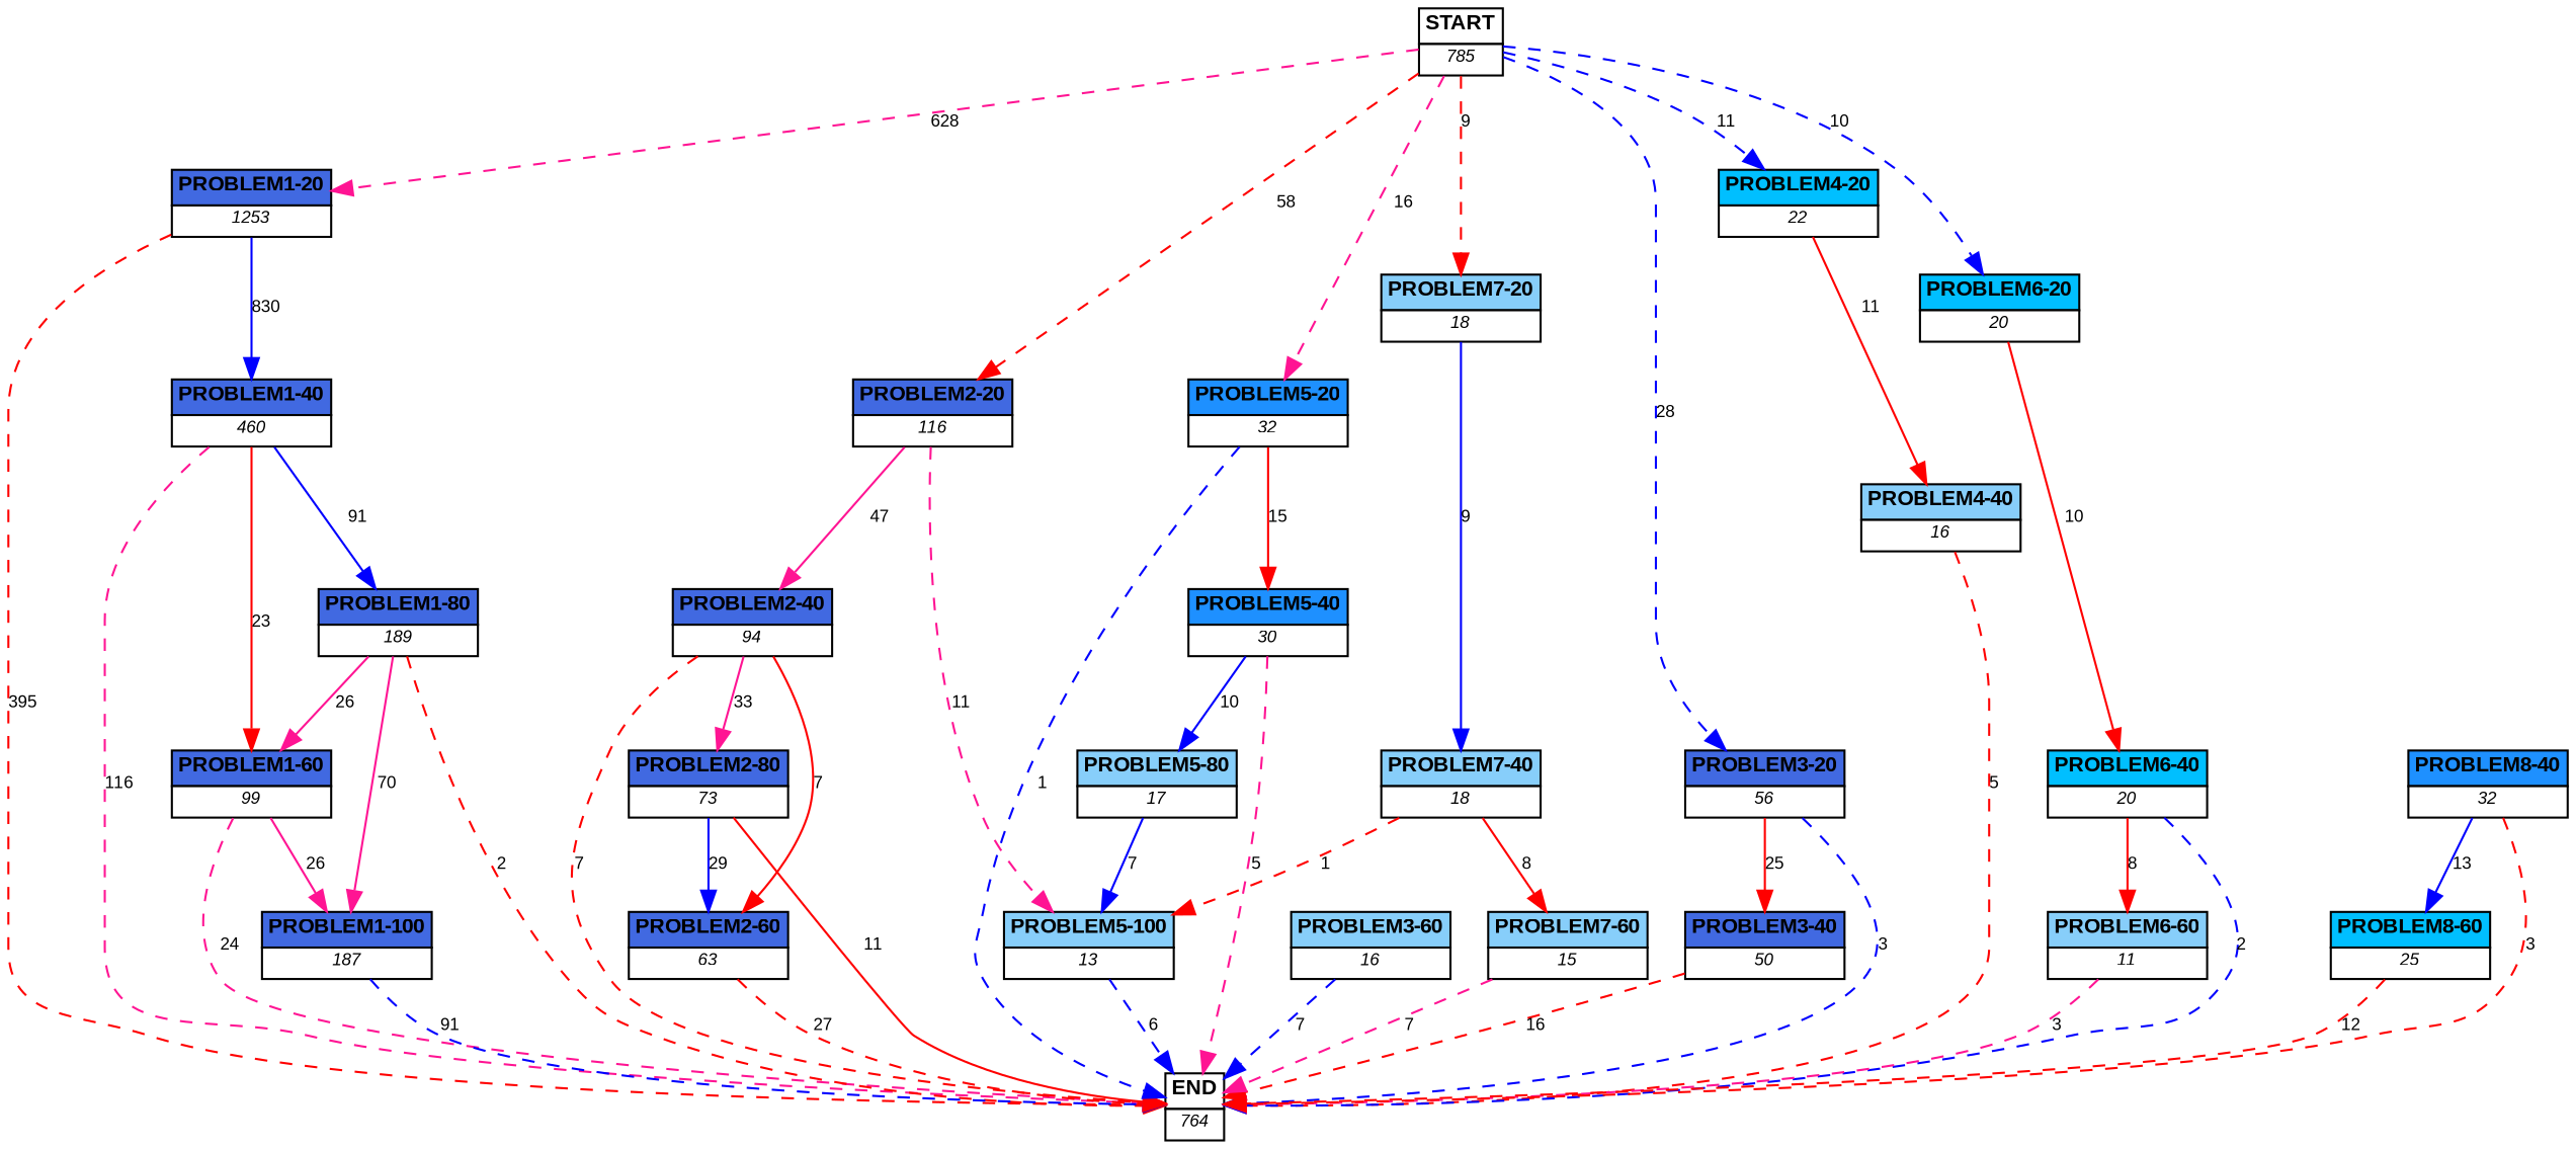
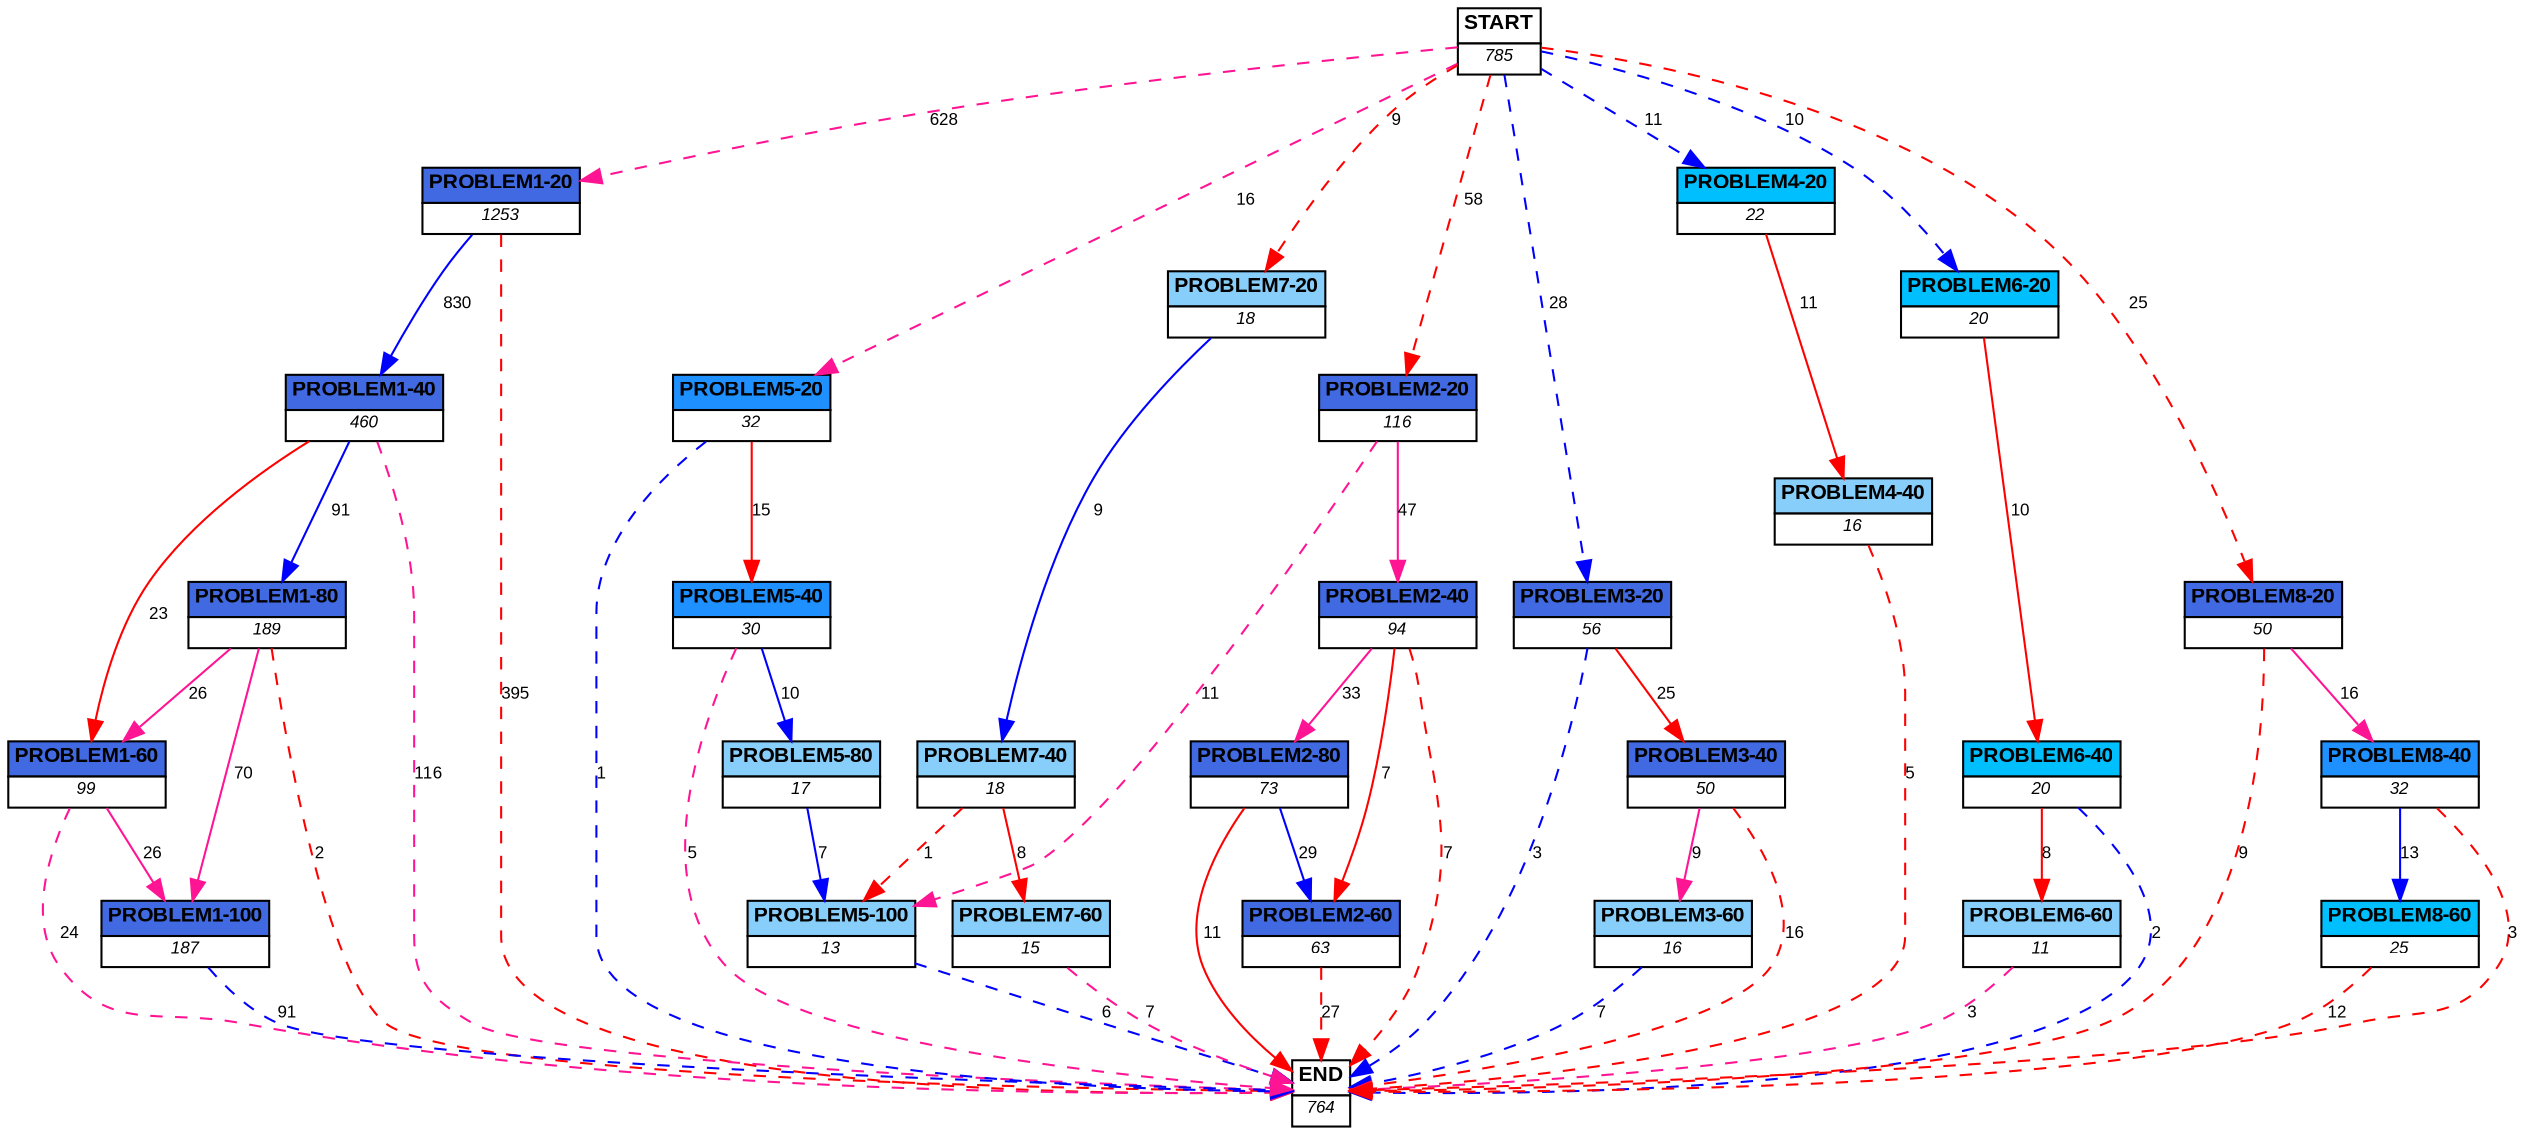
  digraph {
    node [shape=plain]
    edge [color=red fontname=Arial fontsize=8 labelfloat=false style=dashed]
    n1 [label=<<table border="0" cellborder="1" cellspacing="0"><tr><td bgcolor="royalblue"><FONT face="Arial" POINT-SIZE="10"><b>PROBLEM1-20</b></FONT></td></tr><tr><td bgcolor="white"><FONT face="Arial" POINT-SIZE="8"><i>1253</i></FONT></td></tr></table>>]
    n2 [label=<<table border="0" cellborder="1" cellspacing="0"><tr><td bgcolor="royalblue"><FONT face="Arial" POINT-SIZE="10"><b>PROBLEM1-40</b></FONT></td></tr><tr><td bgcolor="white"><FONT face="Arial" POINT-SIZE="8"><i>460</i></FONT></td></tr></table>>]
    n3 [label=<<table border="0" cellborder="1" cellspacing="0"><tr><td bgcolor="white"><FONT face="Arial" POINT-SIZE="10"><b>END</b></FONT></td></tr><tr><td bgcolor="white"><FONT face="Arial" POINT-SIZE="8"><i>764</i></FONT></td></tr></table>>]
    n4 [label=<<table border="0" cellborder="1" cellspacing="0"><tr><td bgcolor="royalblue"><FONT face="Arial" POINT-SIZE="10"><b>PROBLEM1-60</b></FONT></td></tr><tr><td bgcolor="white"><FONT face="Arial" POINT-SIZE="8"><i>99</i></FONT></td></tr></table>>]
    n5 [label=<<table border="0" cellborder="1" cellspacing="0"><tr><td bgcolor="royalblue"><FONT face="Arial" POINT-SIZE="10"><b>PROBLEM1-80</b></FONT></td></tr><tr><td bgcolor="white"><FONT face="Arial" POINT-SIZE="8"><i>189</i></FONT></td></tr></table>>]
    n6 [label=<<table border="0" cellborder="1" cellspacing="0"><tr><td bgcolor="royalblue"><FONT face="Arial" POINT-SIZE="10"><b>PROBLEM1-100</b></FONT></td></tr><tr><td bgcolor="white"><FONT face="Arial" POINT-SIZE="8"><i>187</i></FONT></td></tr></table>>]
    n7 [label=<<table border="0" cellborder="1" cellspacing="0"><tr><td bgcolor="royalblue"><FONT face="Arial" POINT-SIZE="10"><b>PROBLEM2-20</b></FONT></td></tr><tr><td bgcolor="white"><FONT face="Arial" POINT-SIZE="8"><i>116</i></FONT></td></tr></table>>]
    n8 [label=<<table border="0" cellborder="1" cellspacing="0"><tr><td bgcolor="royalblue"><FONT face="Arial" POINT-SIZE="10"><b>PROBLEM2-40</b></FONT></td></tr><tr><td bgcolor="white"><FONT face="Arial" POINT-SIZE="8"><i>94</i></FONT></td></tr></table>>]
    n9 [label=<<table border="0" cellborder="1" cellspacing="0"><tr><td bgcolor="lightskyblue"><FONT face="Arial" POINT-SIZE="10"><b>PROBLEM5-100</b></FONT></td></tr><tr><td bgcolor="white"><FONT face="Arial" POINT-SIZE="8"><i>13</i></FONT></td></tr></table>>]
    n10 [label=<<table border="0" cellborder="1" cellspacing="0"><tr><td bgcolor="royalblue"><FONT face="Arial" POINT-SIZE="10"><b>PROBLEM2-80</b></FONT></td></tr><tr><td bgcolor="white"><FONT face="Arial" POINT-SIZE="8"><i>73</i></FONT></td></tr></table>>]
    n11 [label=<<table border="0" cellborder="1" cellspacing="0"><tr><td bgcolor="royalblue"><FONT face="Arial" POINT-SIZE="10"><b>PROBLEM2-60</b></FONT></td></tr><tr><td bgcolor="white"><FONT face="Arial" POINT-SIZE="8"><i>63</i></FONT></td></tr></table>>]
    n12 [label=<<table border="0" cellborder="1" cellspacing="0"><tr><td bgcolor="royalblue"><FONT face="Arial" POINT-SIZE="10"><b>PROBLEM3-20</b></FONT></td></tr><tr><td bgcolor="white"><FONT face="Arial" POINT-SIZE="8"><i>56</i></FONT></td></tr></table>>]
    n13 [label=<<table border="0" cellborder="1" cellspacing="0"><tr><td bgcolor="royalblue"><FONT face="Arial" POINT-SIZE="10"><b>PROBLEM3-40</b></FONT></td></tr><tr><td bgcolor="white"><FONT face="Arial" POINT-SIZE="8"><i>50</i></FONT></td></tr></table>>]
    n14 [label=<<table border="0" cellborder="1" cellspacing="0"><tr><td bgcolor="lightskyblue"><FONT face="Arial" POINT-SIZE="10"><b>PROBLEM3-60</b></FONT></td></tr><tr><td bgcolor="white"><FONT face="Arial" POINT-SIZE="8"><i>16</i></FONT></td></tr></table>>]
    n15 [label=<<table border="0" cellborder="1" cellspacing="0"><tr><td bgcolor="deepskyblue"><FONT face="Arial" POINT-SIZE="10"><b>PROBLEM4-20</b></FONT></td></tr><tr><td bgcolor="white"><FONT face="Arial" POINT-SIZE="8"><i>22</i></FONT></td></tr></table>>]
    n16 [label=<<table border="0" cellborder="1" cellspacing="0"><tr><td bgcolor="lightskyblue"><FONT face="Arial" POINT-SIZE="10"><b>PROBLEM4-40</b></FONT></td></tr><tr><td bgcolor="white"><FONT face="Arial" POINT-SIZE="8"><i>16</i></FONT></td></tr></table>>]
    n17 [label=<<table border="0" cellborder="1" cellspacing="0"><tr><td bgcolor="dodgerblue"><FONT face="Arial" POINT-SIZE="10"><b>PROBLEM5-20</b></FONT></td></tr><tr><td bgcolor="white"><FONT face="Arial" POINT-SIZE="8"><i>32</i></FONT></td></tr></table>>]
    n18 [label=<<table border="0" cellborder="1" cellspacing="0"><tr><td bgcolor="dodgerblue"><FONT face="Arial" POINT-SIZE="10"><b>PROBLEM5-40</b></FONT></td></tr><tr><td bgcolor="white"><FONT face="Arial" POINT-SIZE="8"><i>30</i></FONT></td></tr></table>>]
    n19 [label=<<table border="0" cellborder="1" cellspacing="0"><tr><td bgcolor="lightskyblue"><FONT face="Arial" POINT-SIZE="10"><b>PROBLEM5-80</b></FONT></td></tr><tr><td bgcolor="white"><FONT face="Arial" POINT-SIZE="8"><i>17</i></FONT></td></tr></table>>]
    n20 [label=<<table border="0" cellborder="1" cellspacing="0"><tr><td bgcolor="deepskyblue"><FONT face="Arial" POINT-SIZE="10"><b>PROBLEM6-20</b></FONT></td></tr><tr><td bgcolor="white"><FONT face="Arial" POINT-SIZE="8"><i>20</i></FONT></td></tr></table>>]
    n21 [label=<<table border="0" cellborder="1" cellspacing="0"><tr><td bgcolor="deepskyblue"><FONT face="Arial" POINT-SIZE="10"><b>PROBLEM6-40</b></FONT></td></tr><tr><td bgcolor="white"><FONT face="Arial" POINT-SIZE="8"><i>20</i></FONT></td></tr></table>>]
    n22 [label=<<table border="0" cellborder="1" cellspacing="0"><tr><td bgcolor="lightskyblue"><FONT face="Arial" POINT-SIZE="10"><b>PROBLEM6-60</b></FONT></td></tr><tr><td bgcolor="white"><FONT face="Arial" POINT-SIZE="8"><i>11</i></FONT></td></tr></table>>]
    n23 [label=<<table border="0" cellborder="1" cellspacing="0"><tr><td bgcolor="lightskyblue"><FONT face="Arial" POINT-SIZE="10"><b>PROBLEM7-20</b></FONT></td></tr><tr><td bgcolor="white"><FONT face="Arial" POINT-SIZE="8"><i>18</i></FONT></td></tr></table>>]
    n24 [label=<<table border="0" cellborder="1" cellspacing="0"><tr><td bgcolor="lightskyblue"><FONT face="Arial" POINT-SIZE="10"><b>PROBLEM7-40</b></FONT></td></tr><tr><td bgcolor="white"><FONT face="Arial" POINT-SIZE="8"><i>18</i></FONT></td></tr></table>>]
    n25 [label=<<table border="0" cellborder="1" cellspacing="0"><tr><td bgcolor="lightskyblue"><FONT face="Arial" POINT-SIZE="10"><b>PROBLEM7-60</b></FONT></td></tr><tr><td bgcolor="white"><FONT face="Arial" POINT-SIZE="8"><i>15</i></FONT></td></tr></table>>]
+   n26 [label=<<table border="0" cellborder="1" cellspacing="0"><tr><td bgcolor="royalblue"><FONT face="Arial" POINT-SIZE="10"><b>PROBLEM8-20</b></FONT></td></tr><tr><td bgcolor="white"><FONT face="Arial" POINT-SIZE="8"><i>50</i></FONT></td></tr></table>>]
    n27 [label=<<table border="0" cellborder="1" cellspacing="0"><tr><td bgcolor="dodgerblue"><FONT face="Arial" POINT-SIZE="10"><b>PROBLEM8-40</b></FONT></td></tr><tr><td bgcolor="white"><FONT face="Arial" POINT-SIZE="8"><i>32</i></FONT></td></tr></table>>]
    n28 [label=<<table border="0" cellborder="1" cellspacing="0"><tr><td bgcolor="deepskyblue"><FONT face="Arial" POINT-SIZE="10"><b>PROBLEM8-60</b></FONT></td></tr><tr><td bgcolor="white"><FONT face="Arial" POINT-SIZE="8"><i>25</i></FONT></td></tr></table>>]
    n29 [label=<<table border="0" cellborder="1" cellspacing="0"><tr><td bgcolor="white"><FONT face="Arial" POINT-SIZE="10"><b>START</b></FONT></td></tr><tr><td bgcolor="white"><FONT face="Arial" POINT-SIZE="8"><i>785</i></FONT></td></tr></table>>]
    n1 -> n2 [color=blue label=830 style=""]
    n1 -> n3 [label=395]
    n2 -> n3 [color=deeppink label=116]
    n2 -> n4 [label=23 style=""]
    n2 -> n5 [color=blue label=91 style=""]
    n4 -> n3 [color=deeppink label=24]
    n4 -> n6 [color=deeppink label=26 style=""]
    n5 -> n3 [label=2]
    n5 -> n4 [color=deeppink label=26 style=""]
    n5 -> n6 [color=deeppink label=70 style=""]
    n6 -> n3 [color=blue label=91]
    n7 -> n8 [color=deeppink label=47 style=""]
    n7 -> n9 [color=deeppink label=11]
    n8 -> n3 [label=7]
    n8 -> n10 [color=deeppink label=33 style=""]
    n8 -> n11 [label=7 style=""]
    n9 -> n3 [color=blue label=6]
    n10 -> n3 [label=11 style=solid]
    n10 -> n11 [color=blue label=29 style=""]
    n11 -> n3 [label=27]
    n12 -> n3 [color=blue label=3]
    n12 -> n13 [label=25 style=""]
    n13 -> n3 [label=16]
+   n13 -> n14 [color=deeppink label=9 style=""]
    n14 -> n3 [color=blue label=7]
    n15 -> n16 [label=11 style=""]
    n16 -> n3 [label=5]
    n17 -> n3 [color=blue label=1]
    n17 -> n18 [label=15 style=""]
    n18 -> n3 [color=deeppink label=5]
    n18 -> n19 [color=blue label=10 style=""]
    n19 -> n9 [color=blue label=7 style=""]
    n20 -> n21 [label=10 style=""]
    n21 -> n3 [color=blue label=2]
    n21 -> n22 [label=8 style=""]
    n22 -> n3 [color=deeppink label=3]
    n23 -> n24 [color=blue label=9 style=""]
    n24 -> n9 [label=1]
    n24 -> n25 [label=8 style=""]
    n25 -> n3 [color=deeppink label=7]
+   n26 -> n3 [label=9]
+   n26 -> n27 [color=deeppink label=16 style=""]
    n27 -> n3 [label=3]
    n27 -> n28 [color=blue label=13 style=""]
    n28 -> n3 [label=12]
    n29 -> n1 [color=deeppink label=628]
    n29 -> n7 [label=58]
    n29 -> n12 [color=blue label=28]
    n29 -> n15 [color=blue label=11]
    n29 -> n17 [color=deeppink label=16]
    n29 -> n20 [color=blue label=10]
    n29 -> n23 [label=9]
+   n29 -> n26 [label=25]
  }
